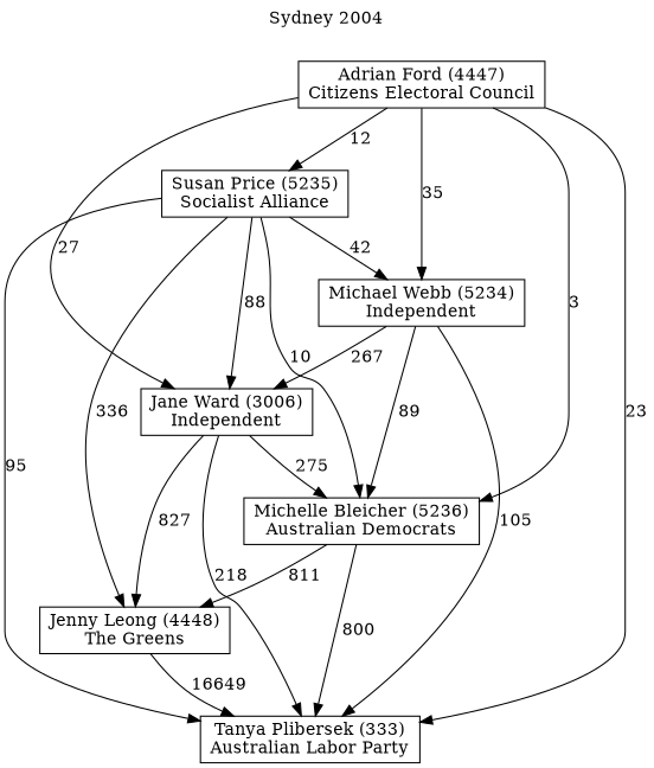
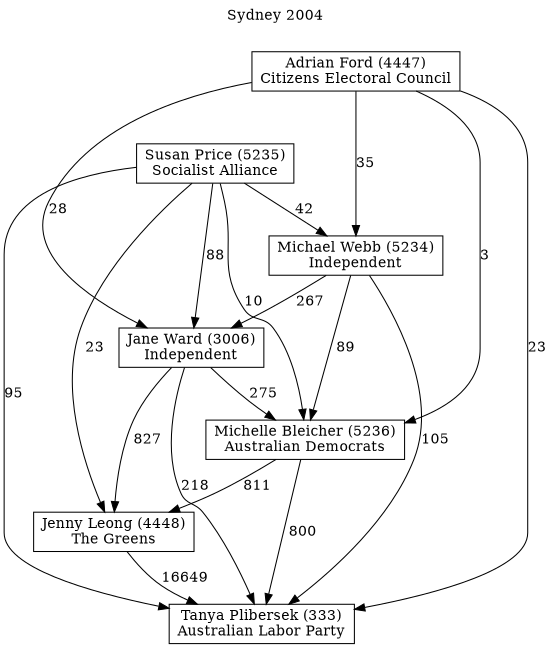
  digraph {
    label="Sydney 2004"
    labelloc=t
    mclimit=10
    node [shape=box]
    n1 [label="Tanya Plibersek (333)\nAustralian Labor Party"]
    n2 [label="Jenny Leong (4448)\nThe Greens"]
    n3 [label="Michelle Bleicher (5236)\nAustralian Democrats"]
    n4 [label="Jane Ward (3006)\nIndependent"]
    n5 [label="Michael Webb (5234)\nIndependent"]
    n6 [label="Susan Price (5235)\nSocialist Alliance"]
    n7 [label="Adrian Ford (4447)\nCitizens Electoral Council"]
    n2 -> n1 [label=16649]
    n3 -> n1 [label=800]
    n3 -> n2 [label=811]
    n4 -> n1 [label=218]
    n4 -> n2 [label=827]
    n4 -> n3 [label=275]
    n5 -> n1 [label=105]
    n5 -> n3 [label=89]
    n5 -> n4 [label=267]
    n6 -> n1 [label=95]
-   n6 -> n2 [label=336]
+   n6 -> n2 [label=23]
    n6 -> n3 [label=10]
    n6 -> n4 [label=88]
    n6 -> n5 [label=42]
    n7 -> n1 [label=23]
    n7 -> n3 [label=3]
-   n7 -> n4 [label=27]
+   n7 -> n4 [label=28]
    n7 -> n5 [label=35]
-   n7 -> n6 [label=12]
  }
